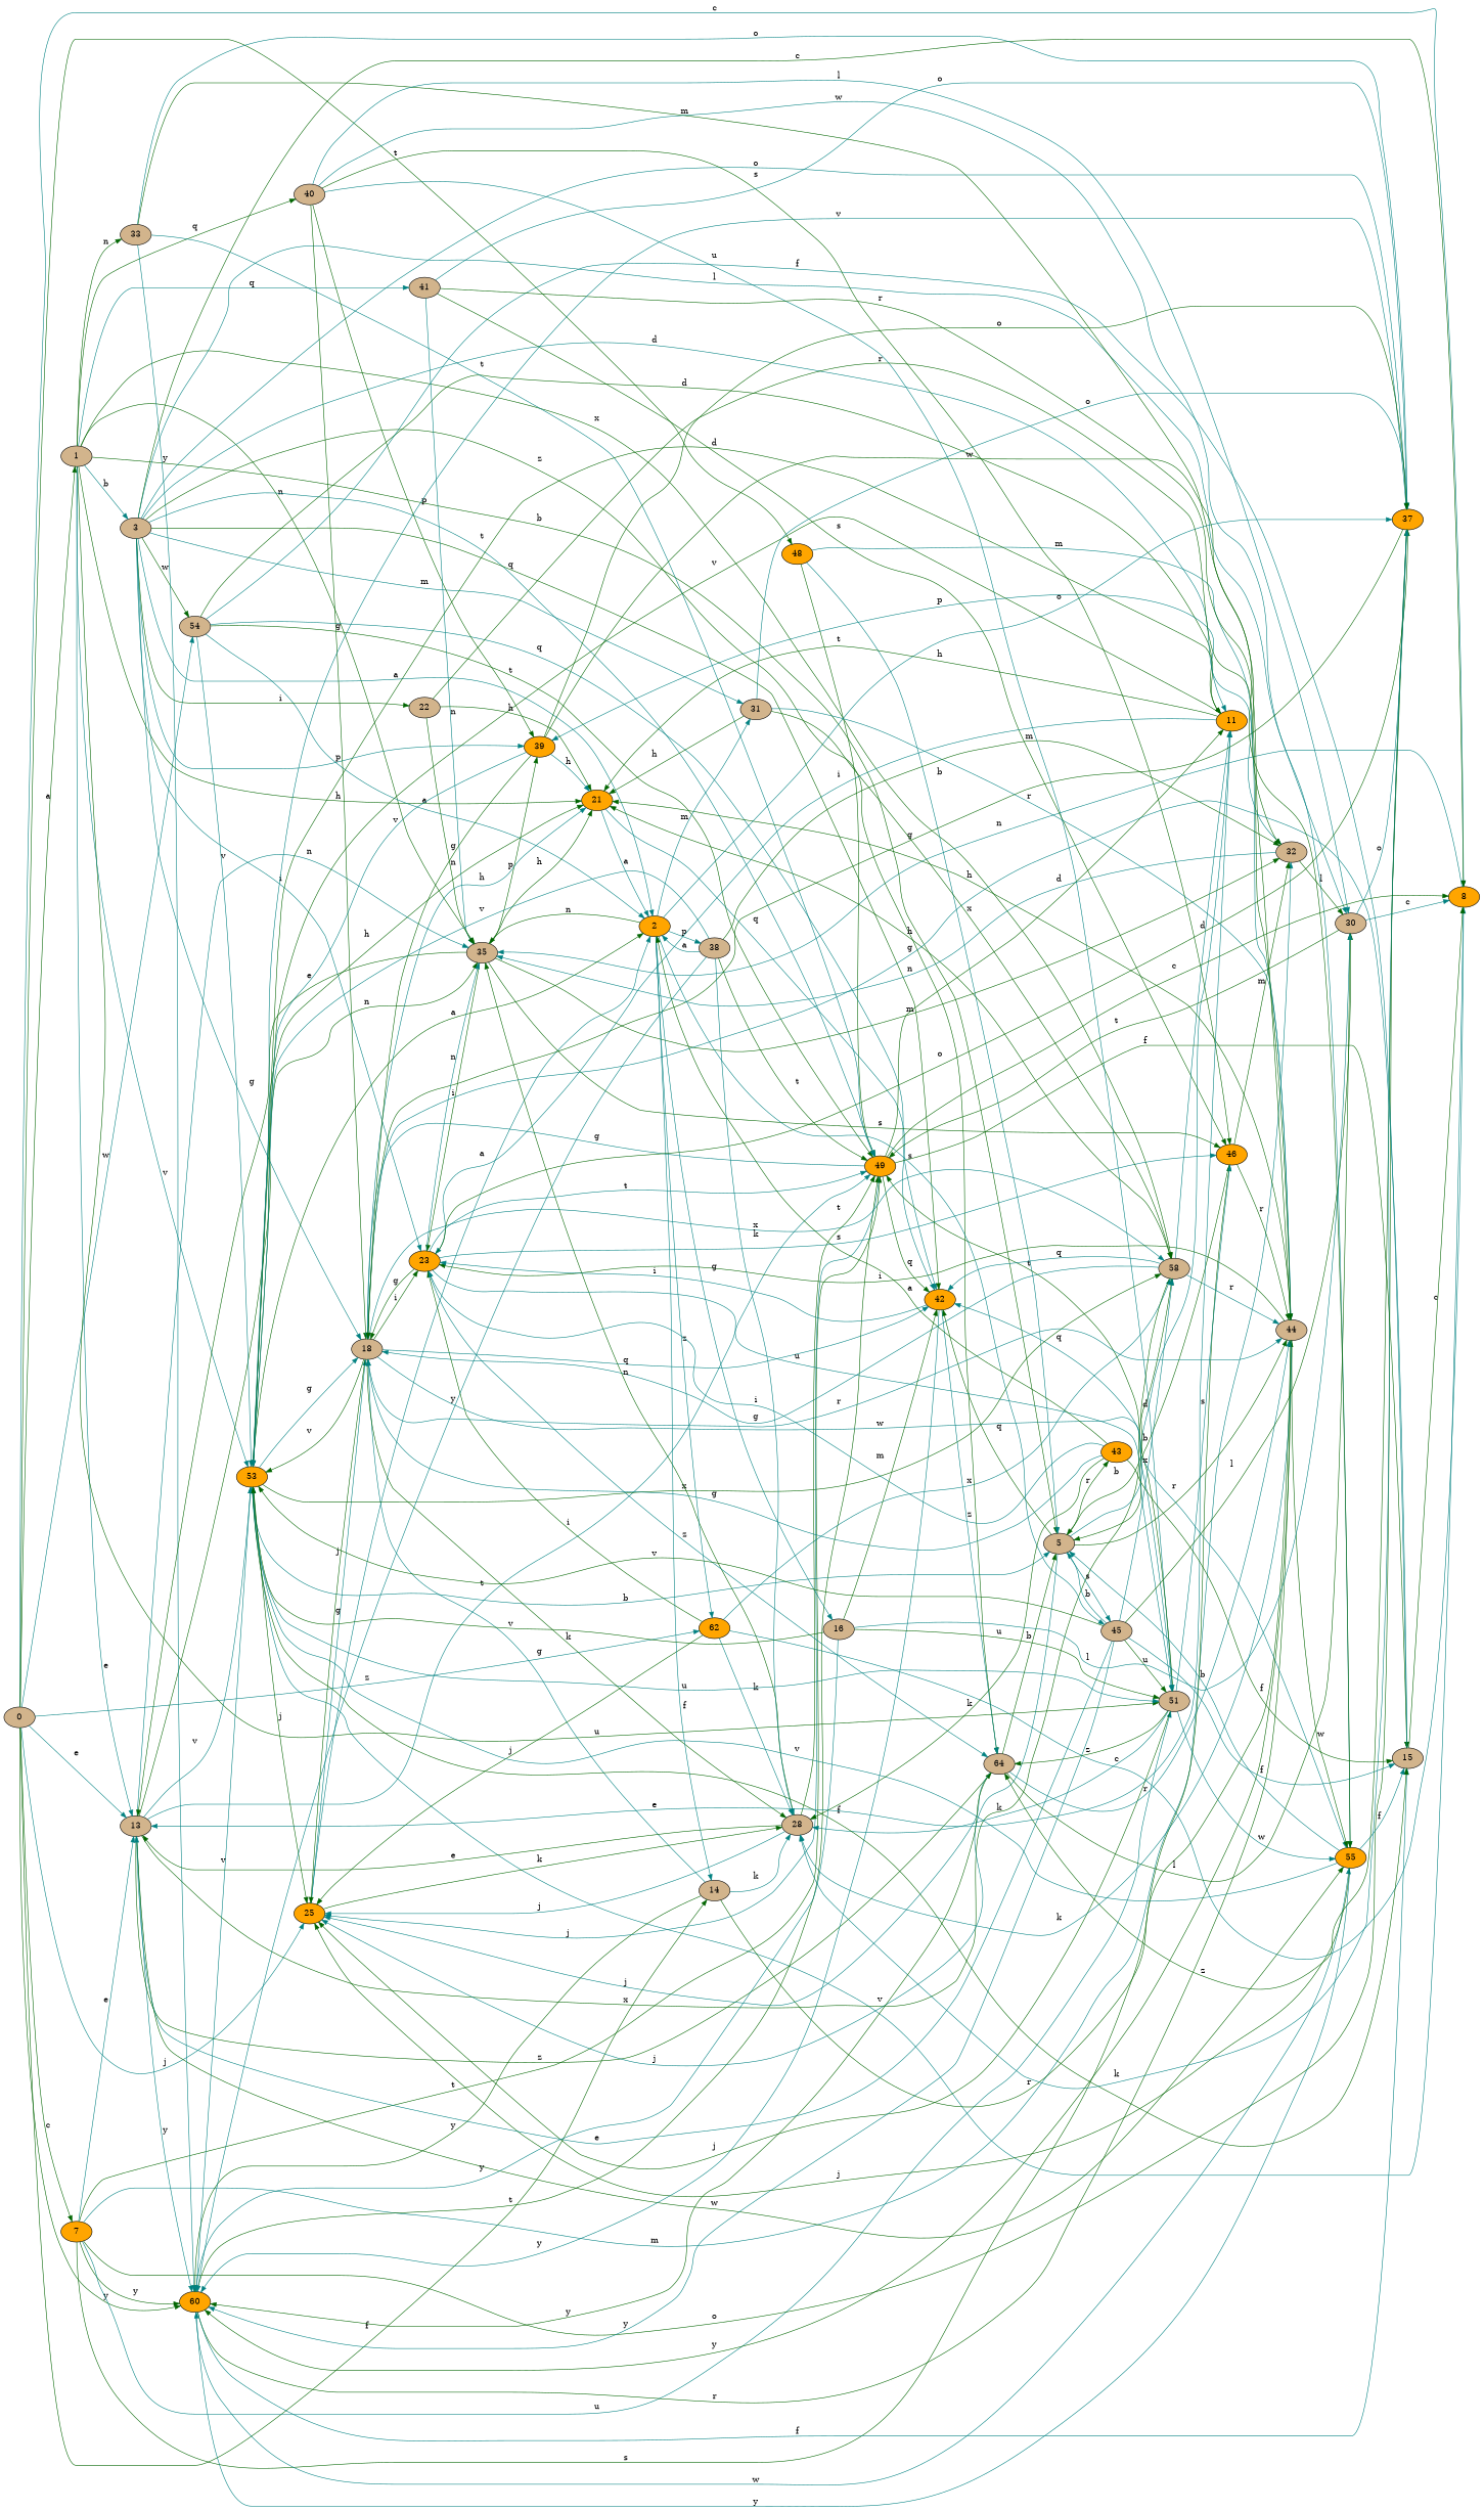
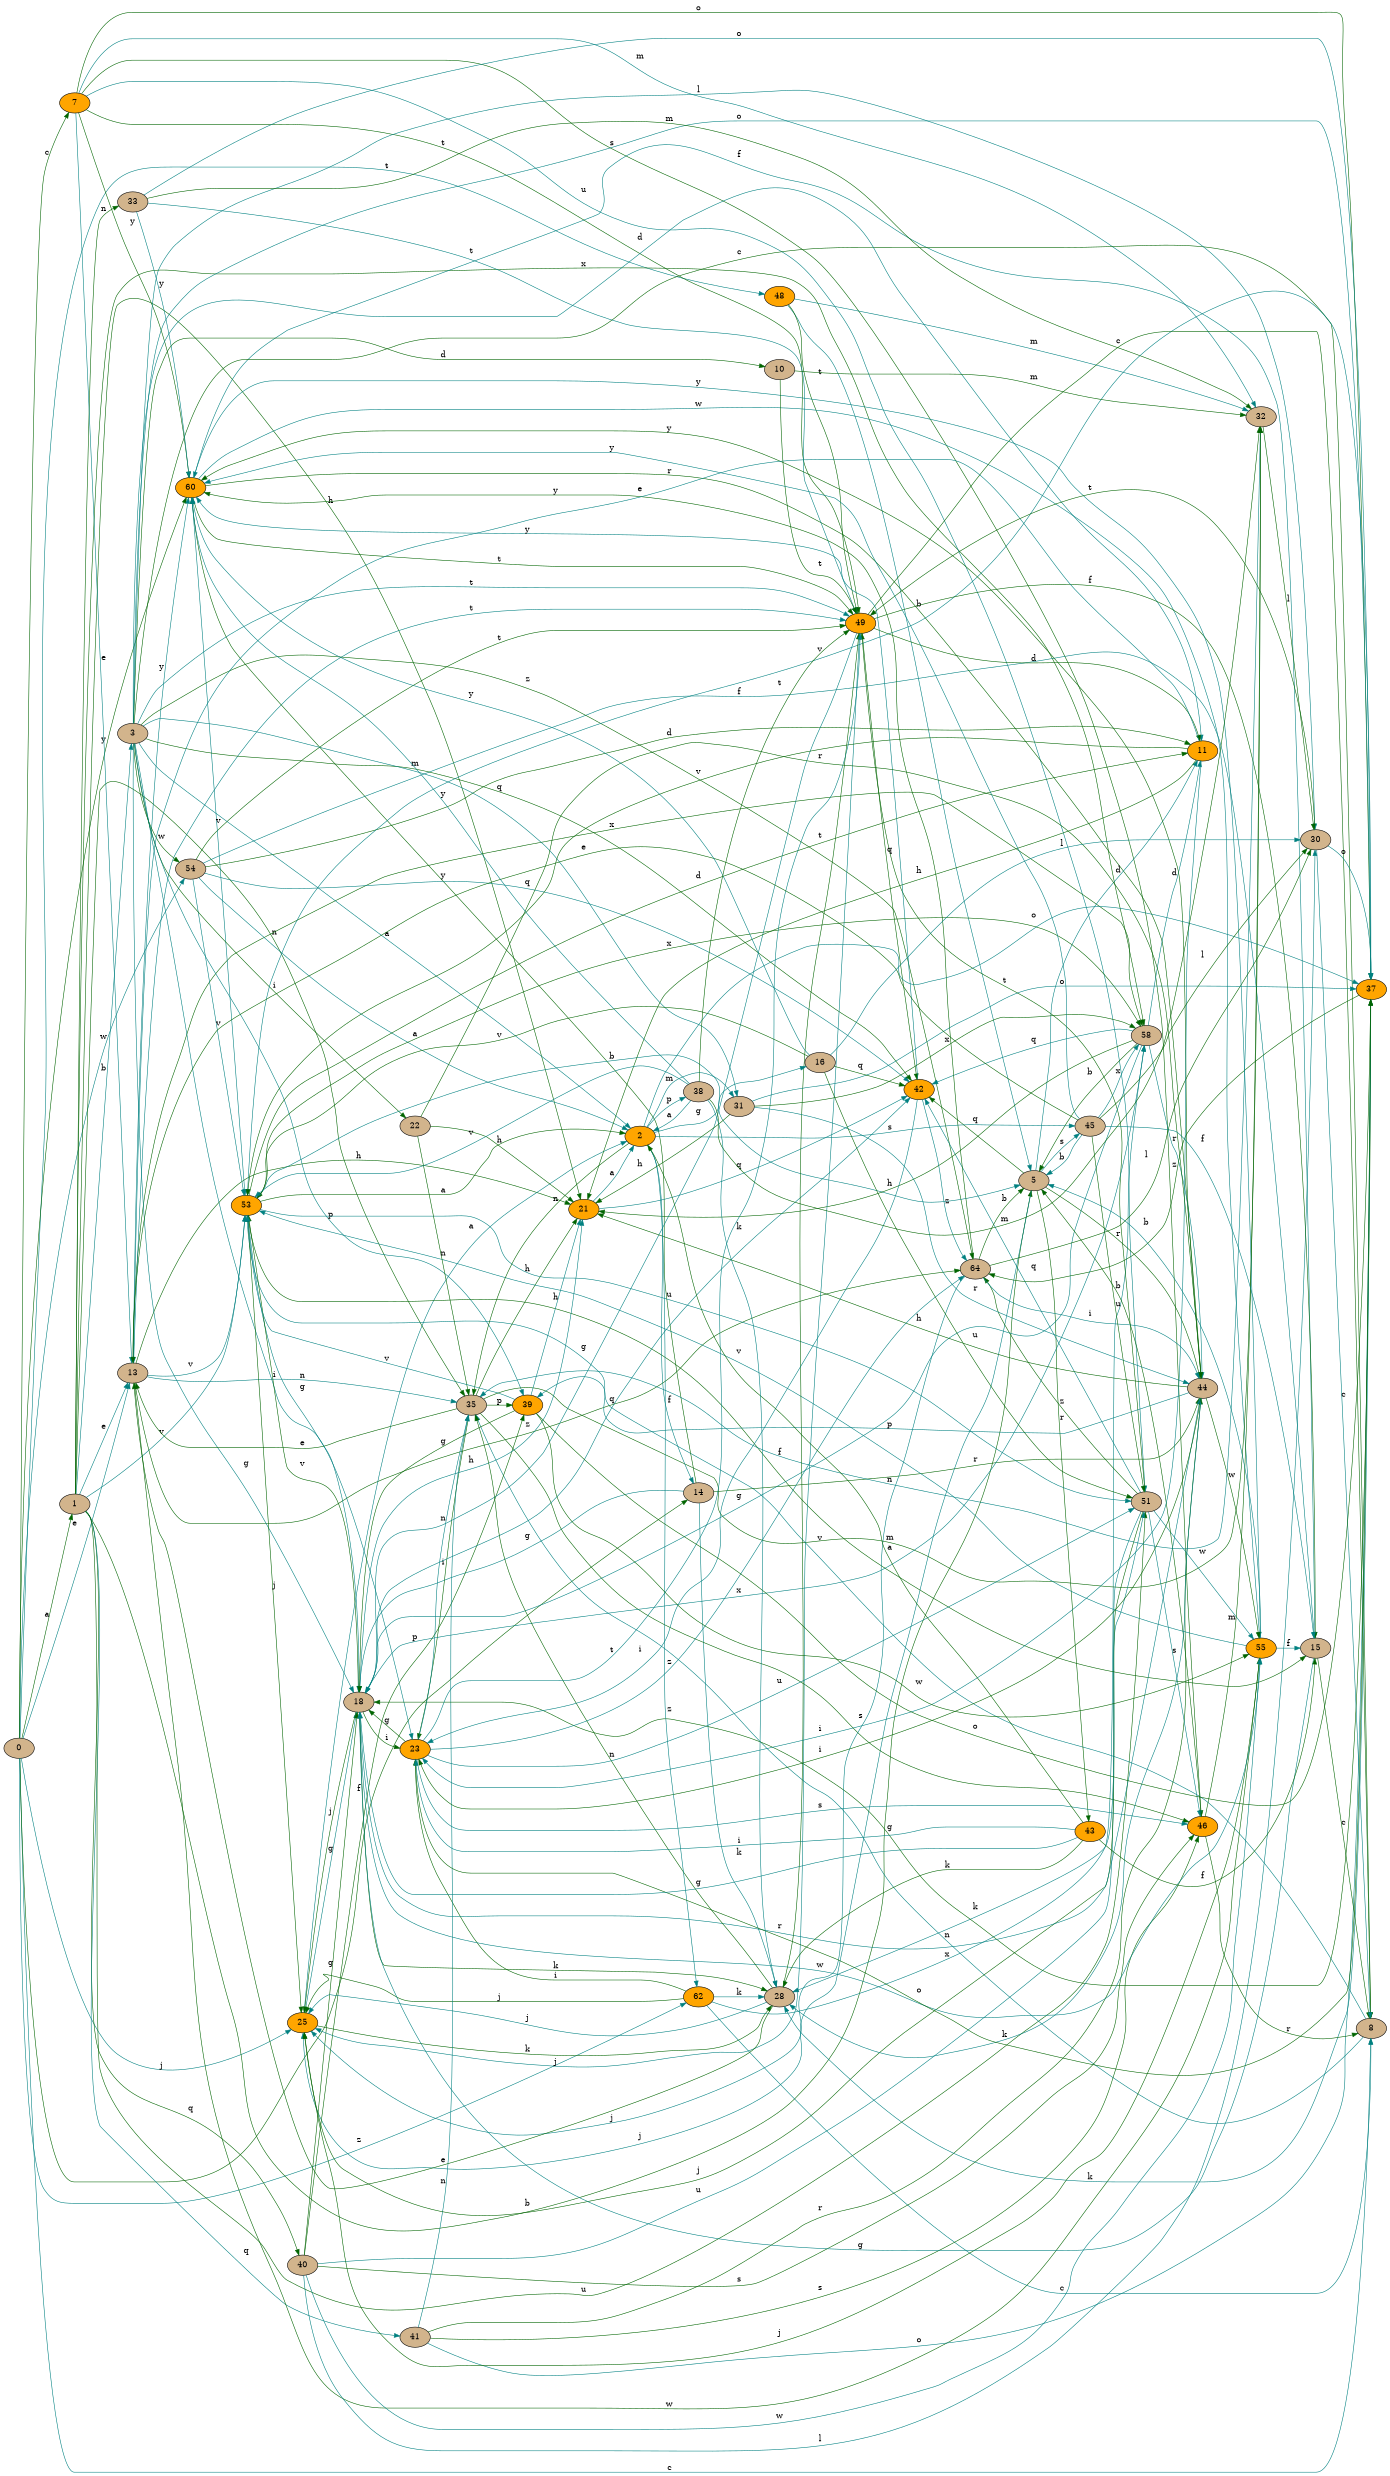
  strict digraph {
    rankdir=LR
    node [fillcolor=tan style=filled]
    edge [color=teal]
    0
    1
    7 [fillcolor=orange]
-   8 [fillcolor=orange]
+   8
    13
    14
    25 [fillcolor=orange]
    48 [fillcolor=orange]
    54
    60 [fillcolor=orange]
    62 [fillcolor=orange]
    3
    5
    21 [fillcolor=orange]
    33
    35
    40
    41
    51
    53 [fillcolor=orange]
    58
    37 [fillcolor=orange]
    49 [fillcolor=orange]
    32
    46 [fillcolor=orange]
    64
    55 [fillcolor=orange]
    18
    44
    28
    2 [fillcolor=orange]
    11 [fillcolor=orange]
    42 [fillcolor=orange]
    15
    23 [fillcolor=orange]
    31
+   10
    22
    30
    39 [fillcolor=orange]
    45
    43 [fillcolor=orange]
    16
    38
    0 -> 1 [color=darkgreen label=a]
    0 -> 7 [color=darkgreen label=c]
    0 -> 8 [label=c]
    0 -> 13 [label=e]
    0 -> 14 [color=darkgreen label=f]
    0 -> 25 [label=j]
-   0 -> 48 [color=darkgreen label=t]
+   0 -> 48 [label=t]
    0 -> 54 [label=w]
    0 -> 60 [color=darkgreen label=y]
    0 -> 62 [label=z]
    1 -> 13 [label=e]
    1 -> 3 [label=b]
    1 -> 5 [color=darkgreen label=b]
    1 -> 21 [color=darkgreen label=h]
    1 -> 33 [color=darkgreen label=n]
    1 -> 35 [color=darkgreen label=n]
    1 -> 40 [color=darkgreen label=q]
    1 -> 41 [label=q]
    1 -> 51 [color=darkgreen label=u]
    1 -> 53 [label=v]
    1 -> 58 [color=darkgreen label=x]
    7 -> 13 [label=e]
    7 -> 60 [color=darkgreen label=y]
    7 -> 51 [label=u]
    7 -> 37 [color=darkgreen label=o]
    7 -> 49 [color=darkgreen label=t]
    7 -> 32 [label=m]
    7 -> 46 [color=darkgreen label=s]
    8 -> 35 [label=n]
    8 -> 53 [label=v]
    13 -> 60 [label=y]
    13 -> 21 [color=darkgreen label=h]
    13 -> 35 [label=n]
    13 -> 53 [label=v]
    13 -> 58 [color=darkgreen label=x]
    13 -> 49 [label=t]
    13 -> 64 [color=darkgreen label=z]
    13 -> 55 [color=darkgreen label=w]
    14 -> 60 [color=darkgreen label=y]
    14 -> 18 [label=g]
    14 -> 44 [color=darkgreen label=r]
    14 -> 28 [label=k]
    25 -> 18 [label=g]
    25 -> 28 [color=darkgreen label=k]
    25 -> 2 [label=a]
    48 -> 5 [label=b]
    48 -> 49 [color=darkgreen label=t]
    48 -> 32 [label=m]
    54 -> 53 [label=v]
    54 -> 49 [color=darkgreen label=t]
    54 -> 2 [label=a]
    54 -> 11 [color=darkgreen label=d]
    54 -> 42 [label=q]
    54 -> 15 [label=f]
    60 -> 53 [label=v]
    60 -> 49 [color=darkgreen label=t]
    60 -> 55 [label=w]
    60 -> 44 [color=darkgreen label=r]
    60 -> 15 [label=f]
    62 -> 8 [label=c]
    62 -> 25 [color=darkgreen label=j]
    62 -> 58 [label=x]
    62 -> 28 [label=k]
    62 -> 23 [color=darkgreen label=i]
    3 -> 8 [color=darkgreen label=c]
    3 -> 54 [color=darkgreen label=w]
    3 -> 37 [label=o]
    3 -> 49 [label=t]
    3 -> 64 [color=darkgreen label=z]
    3 -> 18 [label=g]
    3 -> 2 [label=a]
    3 -> 11 [label=d]
    3 -> 42 [color=darkgreen label=q]
    3 -> 23 [label=i]
    3 -> 31 [label=m]
+   3 -> 10 [color=darkgreen label=d]
    3 -> 22 [color=darkgreen label=i]
    3 -> 30 [label=l]
    3 -> 39 [label=p]
    5 -> 25 [label=j]
    5 -> 44 [color=darkgreen label=r]
    5 -> 11 [label=d]
    5 -> 42 [color=darkgreen label=q]
    5 -> 45 [label=s]
    5 -> 43 [color=darkgreen label=r]
    21 -> 2 [label=a]
    21 -> 42 [label=q]
    33 -> 60 [label=y]
    33 -> 37 [label=o]
    33 -> 49 [label=t]
    33 -> 32 [color=darkgreen label=m]
    35 -> 13 [color=darkgreen label=e]
    35 -> 21 [color=darkgreen label=h]
    35 -> 32 [color=darkgreen label=m]
    35 -> 46 [color=darkgreen label=s]
    35 -> 23 [color=darkgreen label=i]
    35 -> 39 [color=darkgreen label=p]
    40 -> 51 [label=u]
    40 -> 46 [color=darkgreen label=s]
    40 -> 55 [label=w]
    40 -> 18 [color=darkgreen label=g]
    40 -> 30 [label=l]
    40 -> 39 [color=darkgreen label=p]
    41 -> 35 [label=n]
    41 -> 37 [label=o]
    41 -> 46 [color=darkgreen label=s]
    41 -> 44 [color=darkgreen label=r]
    51 -> 25 [color=darkgreen label=j]
    51 -> 49 [color=darkgreen label=t]
    51 -> 46 [label=s]
    51 -> 64 [color=darkgreen label=z]
    51 -> 55 [label=w]
    51 -> 28 [label=k]
    51 -> 42 [label=q]
    53 -> 25 [color=darkgreen label=j]
    53 -> 5 [label=b]
-   53 -> 35 [color=darkgreen label=n]
    53 -> 51 [label=u]
    53 -> 58 [color=darkgreen label=x]
    53 -> 18 [label=g]
    53 -> 2 [color=darkgreen label=a]
    53 -> 11 [color=darkgreen label=d]
    53 -> 15 [color=darkgreen label=f]
    58 -> 5 [color=darkgreen label=b]
    58 -> 21 [color=darkgreen label=h]
    58 -> 18 [label=g]
    58 -> 44 [label=r]
    58 -> 11 [label=d]
    58 -> 42 [label=q]
    37 -> 53 [label=v]
    37 -> 64 [color=darkgreen label=z]
    37 -> 18 [color=darkgreen label=g]
    37 -> 28 [label=k]
    49 -> 8 [color=darkgreen label=c]
    49 -> 25 [label=j]
    49 -> 18 [label=g]
    49 -> 11 [color=darkgreen label=d]
    49 -> 42 [color=darkgreen label=q]
    49 -> 15 [color=darkgreen label=f]
    32 -> 35 [label=n]
    32 -> 30 [color=darkgreen label=l]
    46 -> 5 [color=darkgreen label=b]
    46 -> 32 [color=darkgreen label=m]
-   46 -> 44 [color=darkgreen label=r]
+   46 -> 8 [color=darkgreen label=r]
    64 -> 25 [label=j]
    64 -> 60 [color=darkgreen label=y]
    64 -> 5 [color=darkgreen label=b]
-   64 -> 44 [label=r]
+   64 -> 44 [label=i]
    64 -> 30 [color=darkgreen label=l]
    55 -> 25 [color=darkgreen label=j]
    55 -> 60 [label=y]
    55 -> 5 [label=b]
    55 -> 53 [label=v]
    55 -> 15 [label=f]
    18 -> 25 [color=darkgreen label=j]
    18 -> 21 [label=h]
    18 -> 53 [color=darkgreen label=v]
    18 -> 58 [label=x]
    18 -> 55 [label=w]
    18 -> 44 [label=r]
    18 -> 28 [color=darkgreen label=k]
    18 -> 42 [label=q]
    18 -> 23 [color=darkgreen label=i]
    44 -> 60 [color=darkgreen label=y]
    44 -> 21 [color=darkgreen label=h]
    44 -> 55 [color=darkgreen label=w]
    44 -> 28 [label=k]
    44 -> 23 [color=darkgreen label=i]
    44 -> 39 [label=p]
    28 -> 13 [color=darkgreen label=e]
    28 -> 25 [label=j]
    28 -> 35 [color=darkgreen label=n]
    28 -> 49 [color=darkgreen label=t]
    2 -> 14 [label=f]
    2 -> 62 [label=z]
    2 -> 35 [color=darkgreen label=n]
    2 -> 37 [label=o]
    2 -> 31 [label=m]
    2 -> 45 [label=s]
    2 -> 16 [label=g]
    2 -> 38 [label=p]
    11 -> 13 [label=e]
    11 -> 21 [color=darkgreen label=h]
    11 -> 53 [color=darkgreen label=v]
    11 -> 23 [label=i]
    42 -> 60 [label=y]
    42 -> 64 [label=z]
    42 -> 23 [label=i]
    15 -> 8 [color=darkgreen label=c]
    15 -> 18 [label=g]
    23 -> 35 [label=n]
    23 -> 51 [label=u]
    23 -> 37 [color=darkgreen label=o]
    23 -> 49 [label=t]
    23 -> 46 [label=s]
    23 -> 64 [label=z]
    23 -> 18 [color=darkgreen label=g]
    31 -> 21 [color=darkgreen label=h]
    31 -> 58 [color=darkgreen label=x]
    31 -> 37 [label=o]
    31 -> 44 [label=r]
+   10 -> 49 [color=darkgreen label=t]
+   10 -> 32 [color=darkgreen label=m]
    22 -> 21 [color=darkgreen label=h]
    22 -> 35 [color=darkgreen label=n]
    22 -> 44 [color=darkgreen label=r]
    30 -> 8 [label=c]
    30 -> 37 [label=o]
    30 -> 49 [color=darkgreen label=t]
    39 -> 21 [label=h]
    39 -> 53 [label=v]
    39 -> 37 [color=darkgreen label=o]
    39 -> 55 [color=darkgreen label=w]
    39 -> 18 [color=darkgreen label=g]
-   45 -> 13 [label=e]
+   45 -> 13 [color=darkgreen label=e]
    45 -> 60 [label=y]
    45 -> 5 [label=b]
    45 -> 51 [color=darkgreen label=u]
-   45 -> 53 [color=darkgreen label=v]
    45 -> 58 [label=x]
    45 -> 15 [label=f]
    45 -> 30 [color=darkgreen label=l]
    43 -> 18 [label=g]
    43 -> 28 [color=darkgreen label=k]
    43 -> 2 [color=darkgreen label=a]
    43 -> 15 [color=darkgreen label=f]
    43 -> 23 [label=i]
    16 -> 60 [label=y]
    16 -> 51 [color=darkgreen label=u]
    16 -> 53 [color=darkgreen label=v]
-   16 -> 42 [color=darkgreen label=m]
+   16 -> 42 [color=darkgreen label=q]
    16 -> 30 [label=l]
    38 -> 60 [label=y]
    38 -> 53 [label=v]
    38 -> 49 [color=darkgreen label=t]
    38 -> 32 [color=darkgreen label=m]
    38 -> 28 [label=k]
    38 -> 2 [label=a]
  }
